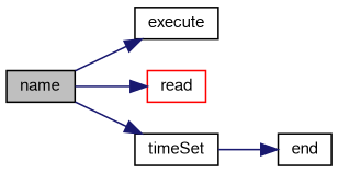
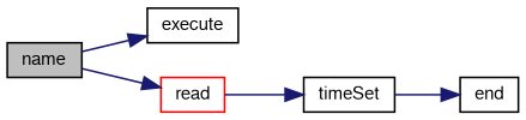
  digraph {
    rankdir=LR
    node [color=black fontname=FreeSans fontsize=10 shape=record]
    edge [color=midnightblue fontname=FreeSans fontsize=10 labelfontname=FreeSans labelfontsize=10 style=solid]
    n1 [fillcolor=grey75 fontcolor=black height=0.2 label=name style=filled width=0.4]
    n2 [height=0.2 label=execute width=0.4]
    n3 [color=red height=0.2 label=read width=0.4]
    n4 [height=0.2 label=timeSet width=0.4]
    n5 [height=0.2 label=end width=0.4]
    n1 -> n2
    n1 -> n3
-   n1 -> n4
+   n3 -> n4
    n4 -> n5
  }
